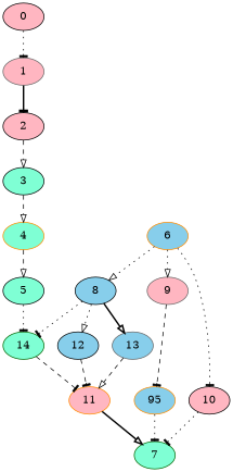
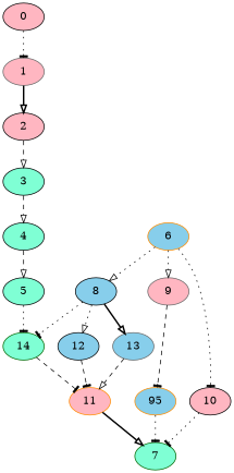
  digraph {
    "Duplicate states"=0
    GraphType=S_P
    "Max states in OPEN"=0
    Modes="120000ms; topo-ordered tasks, ; Pruning: task equivalence, fixed order ready list, ; F-value: ; Optimisation: best schedule length (SL) optimisation on equal, "
    NumberOfTasks=16
    "Pruned using list schedule length"=2546
    "States removed from OPEN"=0
    TargetSystem="Homogeneous-2"
    "Time to schedule (ms)"=177
    "Total idle time"=495
    "Total schedule length"=958
    "Total sequential time"=1308
    "Total states created"=6102
    node [Processor=0 Weight=66 color=black fillcolor=lightpink style=filled]
    edge [Weight=10 arrowhead=tee style=dotted]
    0 ["Finish time"=132 "Start time"=0 Weight=132]
    1 ["Finish time"=211 "Start time"=132 Weight=79 color=gray40]
    2 ["Finish time"=277 "Start time"=211]
    3 ["Finish time"=317 "Start time"=277 Weight=40 fillcolor=aquamarine]
-   4 ["Finish time"=396 "Start time"=317 Weight=79 color=darkorange fillcolor=aquamarine]
+   4 ["Finish time"=396 "Start time"=317 Weight=79 fillcolor=aquamarine]
    5 ["Finish time"=462 "Start time"=396 fillcolor=aquamarine]
    14 ["Finish time"=665 Processor=1 "Start time"=599 color=darkgreen fillcolor=aquamarine]
    6 ["Finish time"=488 "Start time"=462 Weight=26 color=darkorange fillcolor=skyblue]
    8 ["Finish time"=528 "Start time"=488 Weight=40 fillcolor=skyblue]
    9 ["Finish time"=779 "Start time"=660 Weight=119 color=gray40]
    10 ["Finish time"=599 Processor=1 "Start time"=493 Weight=106]
    12 ["Finish time"=660 "Start time"=528 Weight=132 fillcolor=skyblue]
    13 ["Finish time"=731 Processor=1 "Start time"=665 color=gray40 fillcolor=skyblue]
    n14 ["Finish time"=845 "Start time"=779 color=darkorange fillcolor=skyblue label=95]
    7 ["Finish time"=958 Processor=1 "Start time"=852 Weight=106 color=darkgreen fillcolor=aquamarine]
    11 ["Finish time"=850 Processor=1 "Start time"=731 Weight=119 color=darkorange]
    0 -> 1 [Weight=2]
-   1 -> 2 [style=bold]
+   1 -> 2 [arrowhead=onormal style=bold]
    2 -> 3 [Weight=6 arrowhead=onormal style=dashed]
    3 -> 4 [Weight=5 arrowhead=onormal style=dashed]
    4 -> 5 [Weight=6 arrowhead=onormal style=dashed]
    5 -> 14 [Weight=4]
    14 -> 11 [Weight=8 style=dashed]
    6 -> 8 [Weight=9 arrowhead=onormal]
    6 -> 9 [Weight=2 arrowhead=onormal]
    6 -> 10 [Weight=5]
    8 -> 14 [Weight=8]
    8 -> 12 [arrowhead=onormal]
    8 -> 13 [Weight=9 arrowhead=onormal style=bold]
    9 -> n14 [style=dashed]
    10 -> 7
    12 -> 11 [Weight=4 style=dashed]
    13 -> 11 [Weight=8 arrowhead=onormal style=dashed]
    n14 -> 7 [Weight=7]
    11 -> 7 [Weight=8 arrowhead=onormal style=bold]
  }
